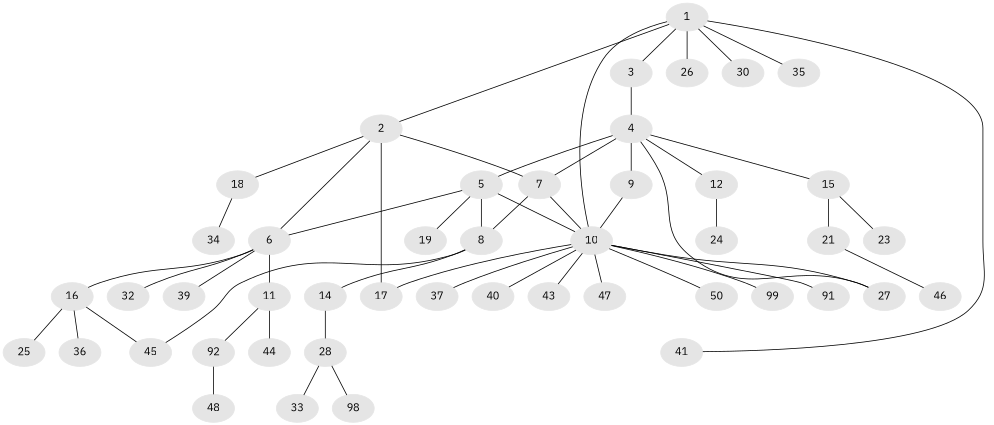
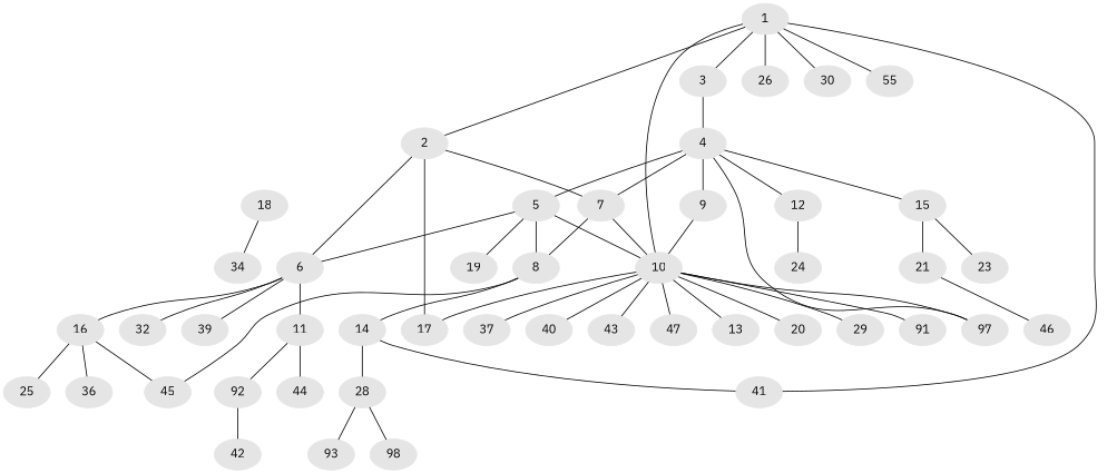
  graph {
    fontname="IBM Plex Sans"
    node [color=gray90 fontname="IBM Plex Sans" style=filled]
    edge [fontname="IBM Plex Sans"]
    1
    2
    3
    10
    26
    30
-   35
+   35 [label=55]
    41
    6
    7
    17
    18
    4
-   27
-   20 [label=50]
-   29 [label=99]
+   27 [label=97]
+   13
+   20
+   29
    n18 [label=91]
    37
    40
    43
    47
    11
    16
    32
    39
    8
    34
    5
    9
    12
    15
    19
    24
    21
    23
    14
    45
    n39 [label=92]
    44
    25
    36
    28
-   42 [label=48]
-   33
+   42
+   33 [label=93]
    n46 [label=98]
    46
    1 -- 2
    1 -- 3
    1 -- 10
    1 -- 26
    1 -- 30
    1 -- 35
    1 -- 41
    2 -- 6
    2 -- 7
    2 -- 17
-   2 -- 18
    3 -- 4
    10 -- 17
    10 -- 27
+   10 -- 13
    10 -- 20
    10 -- 29
    10 -- n18
    10 -- 37
    10 -- 40
    10 -- 43
    10 -- 47
    6 -- 11
    6 -- 16
    6 -- 32
    6 -- 39
    7 -- 10
    7 -- 8
    18 -- 34
    4 -- 7
    4 -- 27
    4 -- 5
    4 -- 9
    4 -- 12
    4 -- 15
    11 -- n39
    11 -- 44
    16 -- 45
    16 -- 25
    16 -- 36
    8 -- 14
    8 -- 45
    5 -- 10
    5 -- 6
    5 -- 8
    5 -- 19
    9 -- 10
    12 -- 24
    15 -- 21
    15 -- 23
    21 -- 46
+   14 -- 41
    14 -- 28
    n39 -- 42
    28 -- 33
    28 -- n46
  }
